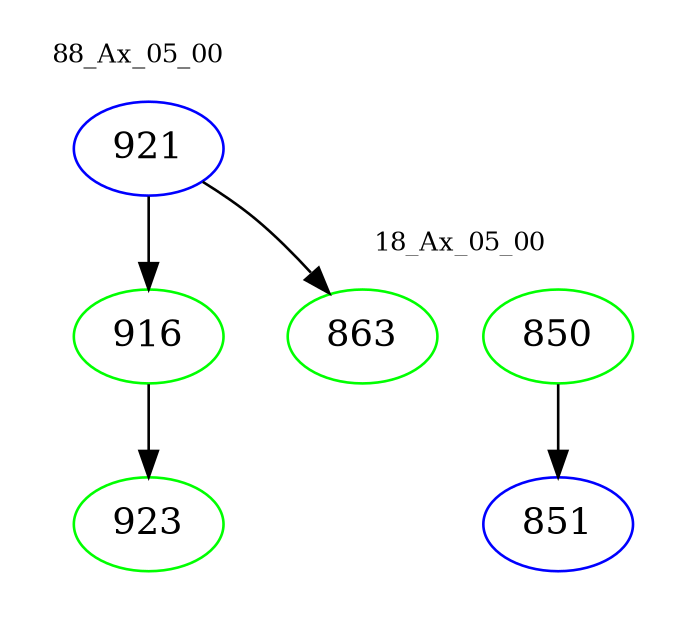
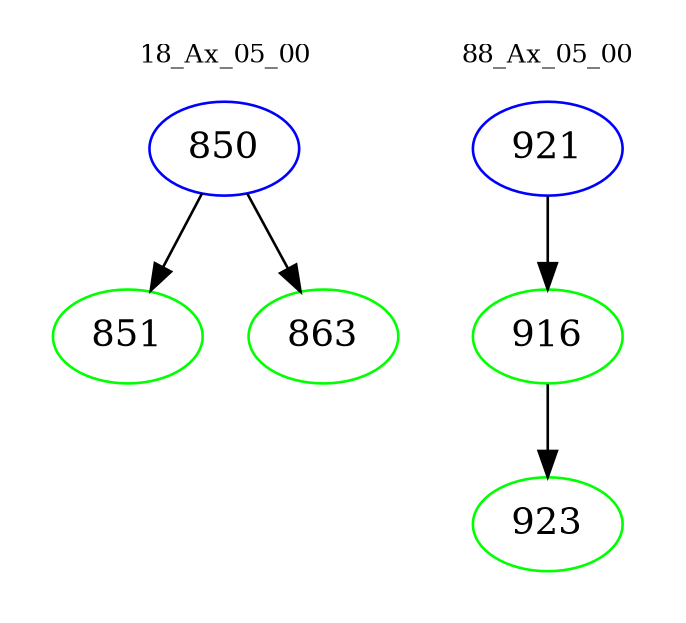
  digraph {
    node [color=green]
    edge [color=black]
-   n1 [label=850]
-   n2 [color=blue label=851]
+   n1 [color=blue label=850]
+   n2 [label=851]
    n3 [label=863]
    n4 [label=916]
    n5 [color=blue label=921]
    n6 [label=923]
    subgraph cluster_1 {
      color=white
      fontsize=10
      label="18_Ax_05_00"
      n1
      n2
      n3
    }
    subgraph cluster_2 {
      color=white
      fontsize=10
      label="88_Ax_05_00"
      n4
      n5
      n6
    }
    n1 -> n2
-   n5 -> n3
+   n1 -> n3
    n4 -> n6
    n5 -> n4
  }
